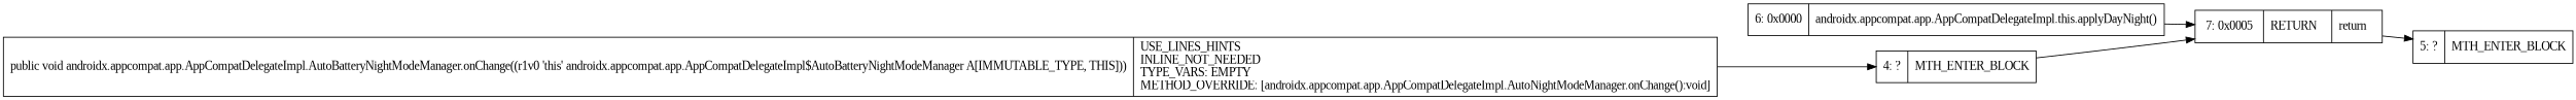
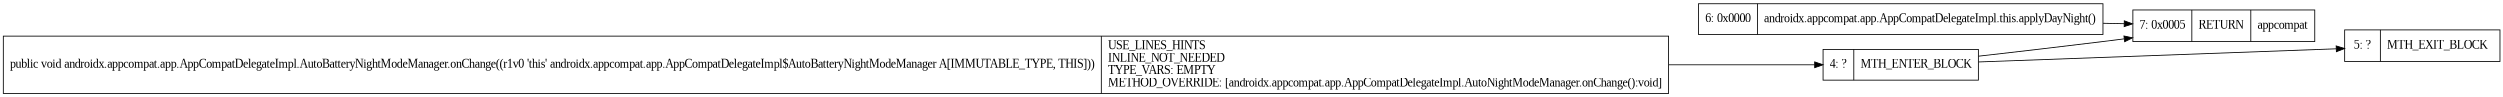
  digraph {
    fontname="Liberation Serif"
    rankdir=LR
    node [fontname="Liberation Serif" shape=record]
    edge [fontname="Liberation Serif"]
    n1 [label="{4\:\ ?|MTH_ENTER_BLOCK\l}"]
-   n2 [label="{7\:\ 0x0005|RETURN\l|return\l}"]
+   n2 [label="{7\:\ 0x0005|RETURN\l|appcompat\l}"]
    n3 [label="{6\:\ 0x0000|androidx.appcompat.app.AppCompatDelegateImpl.this.applyDayNight()\l}"]
-   n4 [label="{5\:\ ?|MTH_ENTER_BLOCK\l}"]
+   n4 [label="{5\:\ ?|MTH_EXIT_BLOCK\l}"]
    n5 [label="{public void androidx.appcompat.app.AppCompatDelegateImpl.AutoBatteryNightModeManager.onChange((r1v0 'this' androidx.appcompat.app.AppCompatDelegateImpl$AutoBatteryNightModeManager A[IMMUTABLE_TYPE, THIS]))  | USE_LINES_HINTS\lINLINE_NOT_NEEDED\lTYPE_VARS: EMPTY\lMETHOD_OVERRIDE: [androidx.appcompat.app.AppCompatDelegateImpl.AutoNightModeManager.onChange():void]\l}"]
    n1 -> n2
-   n2 -> n4
+   n1 -> n4
    n3 -> n2
    n5 -> n1
  }
